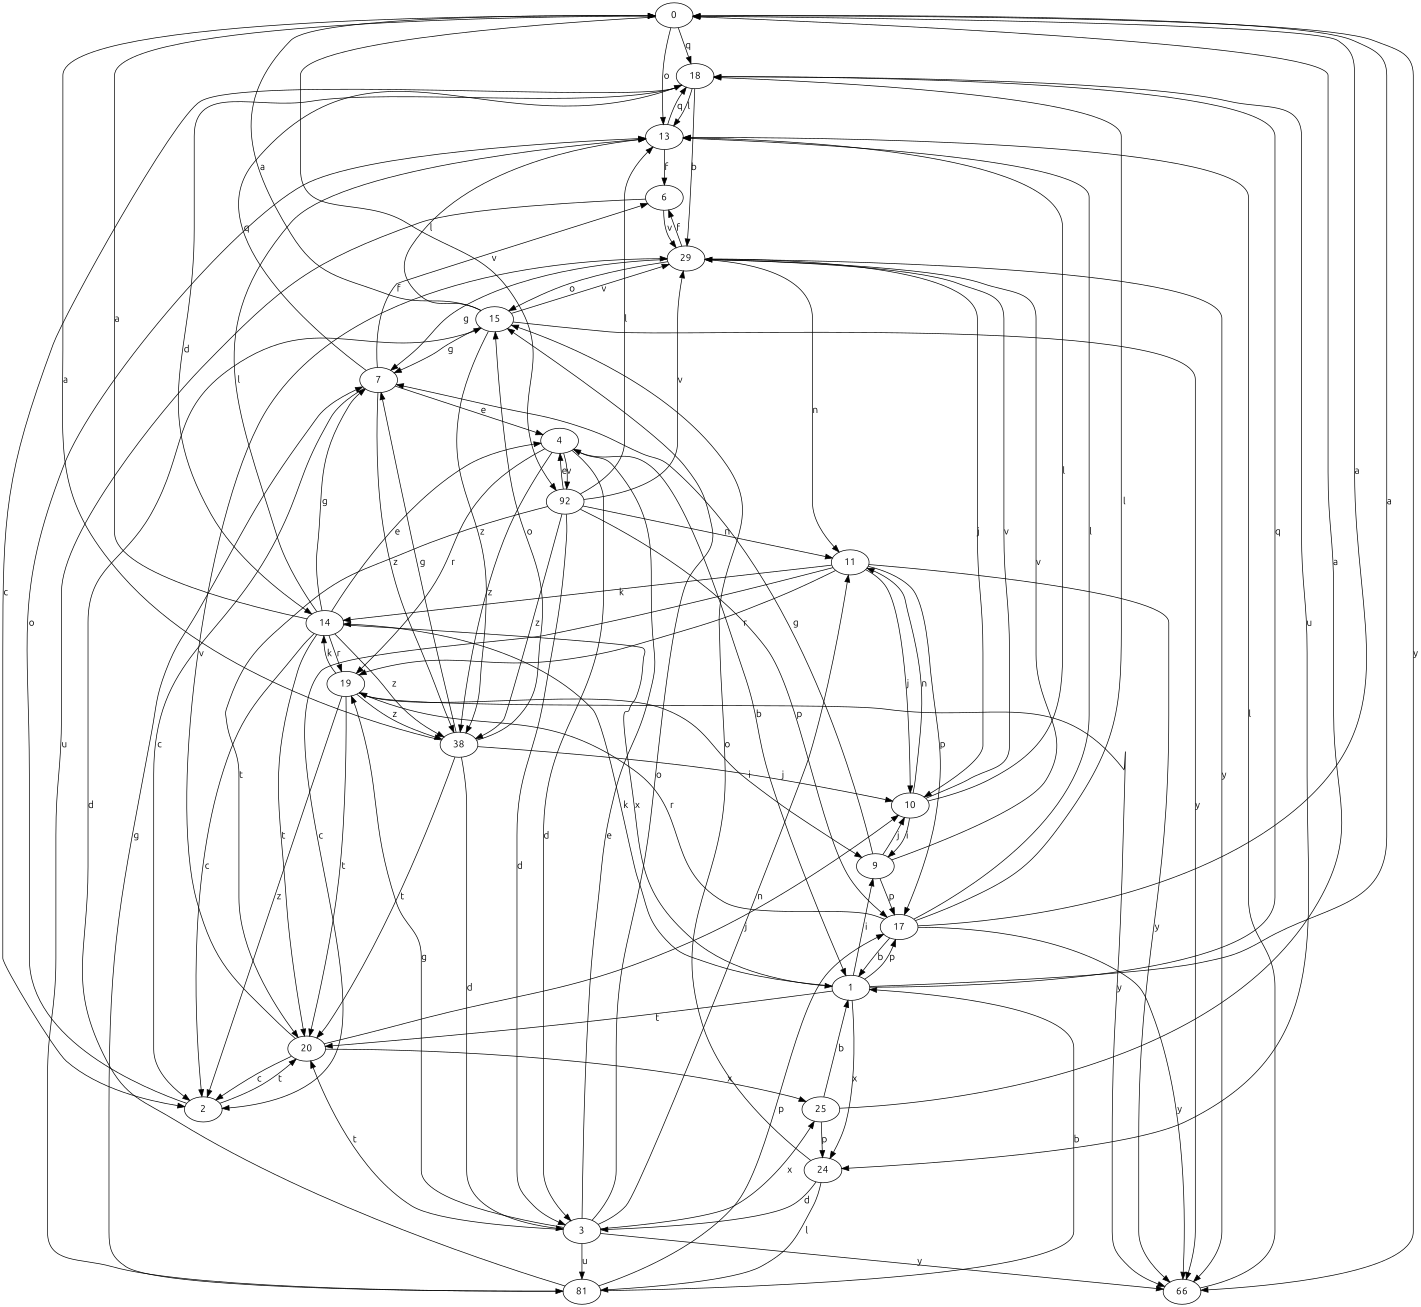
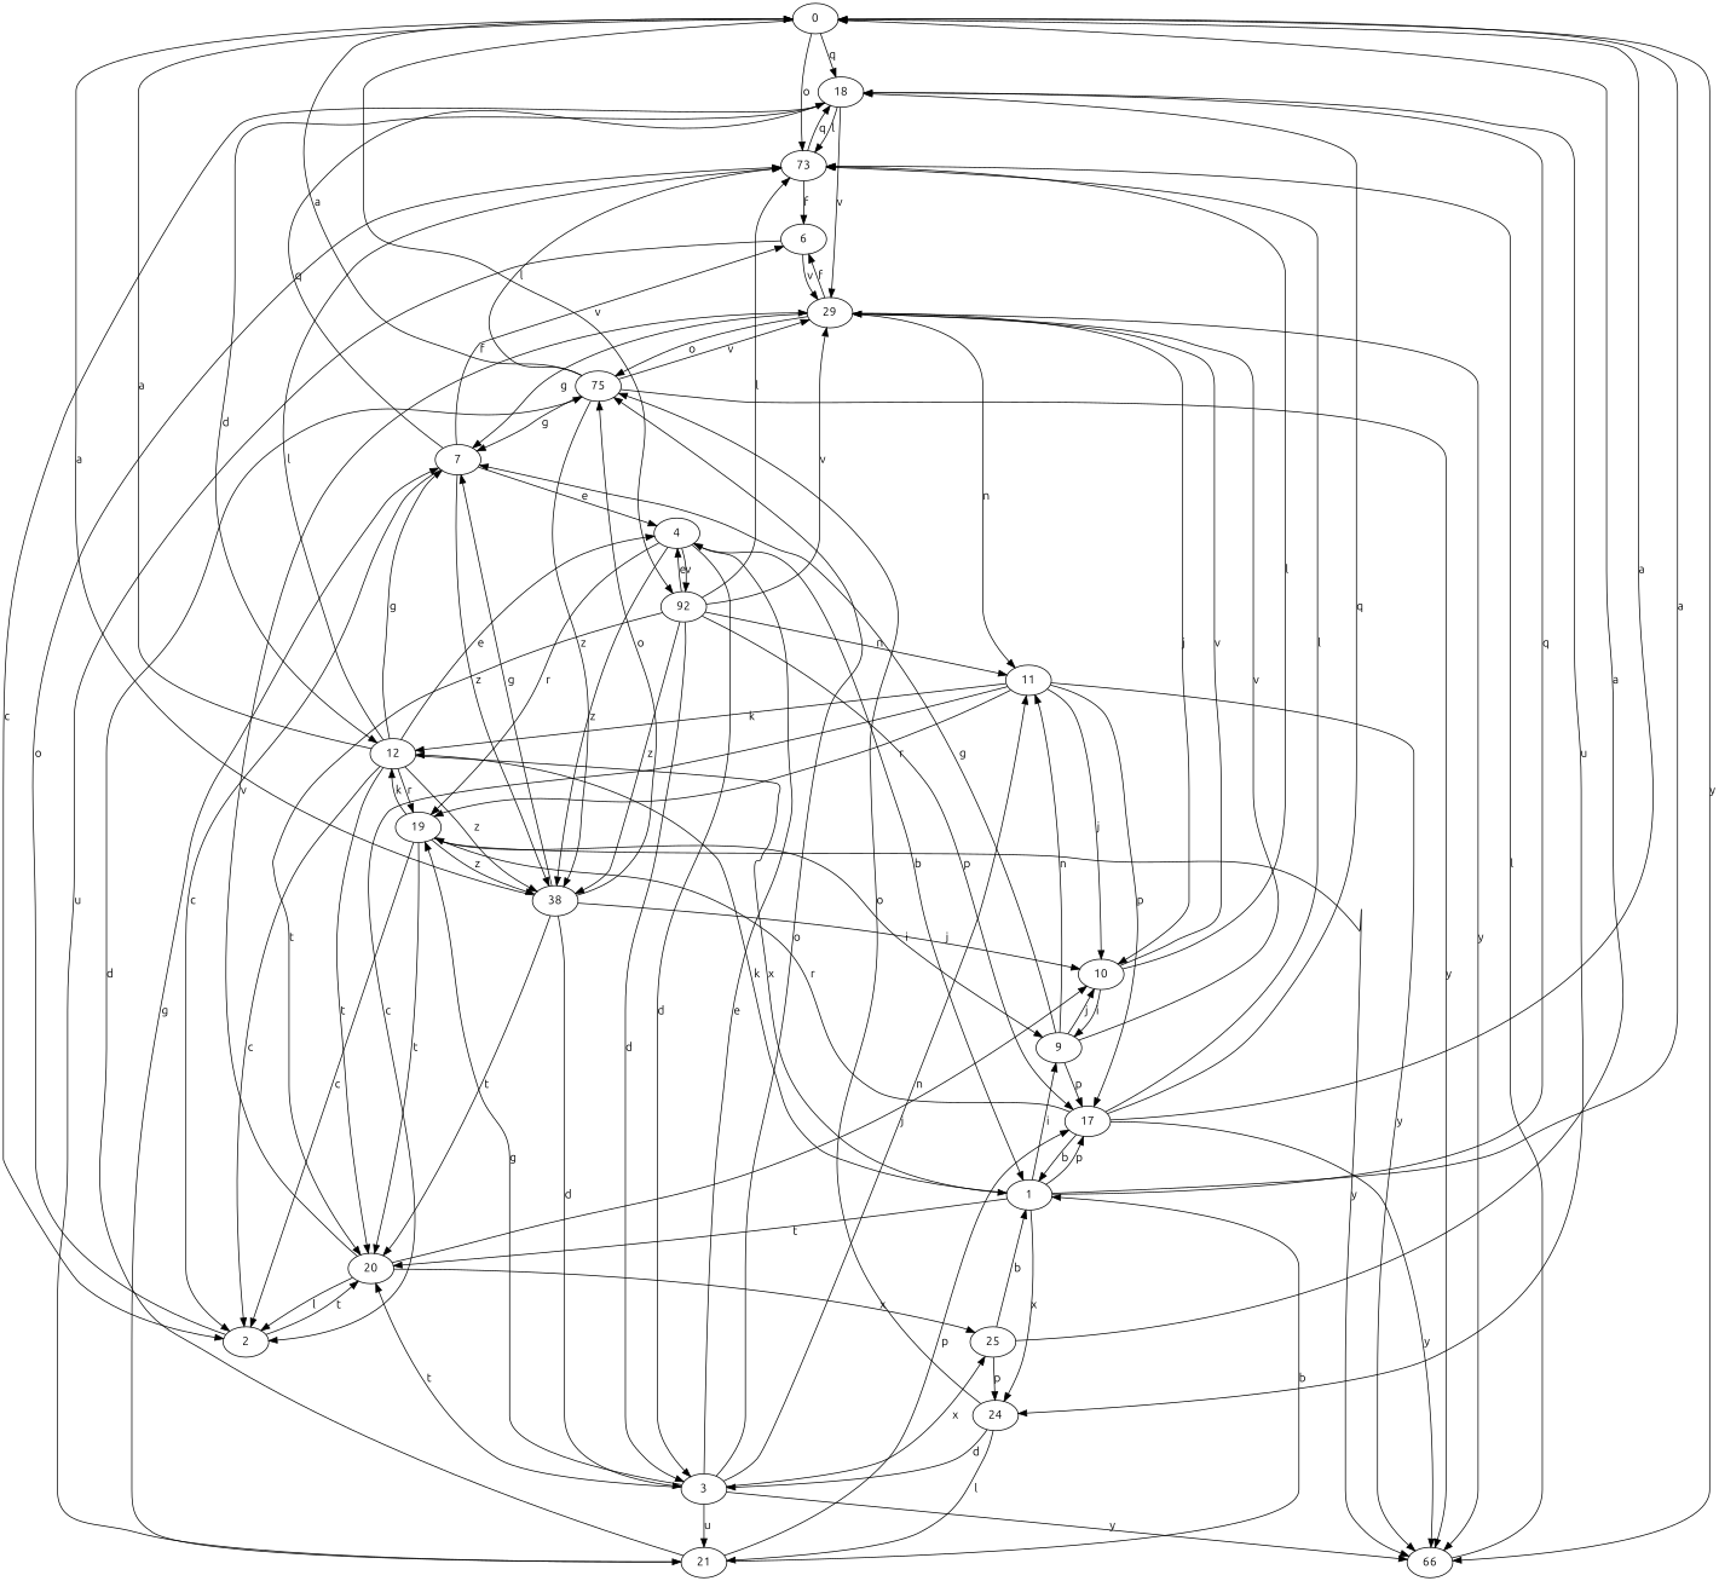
  strict digraph {
    fontname=Ubuntu
    node [fontname=Ubuntu]
    edge [fontname=Ubuntu]
    0
    18
    n3 [label=92]
    n4 [label=66]
-   13
-   15
+   13 [label=73]
+   15 [label=75]
    n7 [label=38]
    7
    n9 [label=29]
-   12 [label=14]
+   12
    24
    2
    17
    20
    3
    4
    n17 [label=11]
    1
    9
    10
    19
    25
-   21 [label=81]
+   21
    6
    0 -> 18 [label=q]
    0 -> n3 [label=v]
    0 -> n4 [label=y]
    0 -> 13 [label=o]
    18 -> 13 [label=l]
-   18 -> n9 [label=b]
+   18 -> n9 [label=v]
    18 -> 12 [label=d]
    18 -> 24 [label=u]
    18 -> 2 [label=c]
    n3 -> 13 [label=l]
    n3 -> n7 [label=z]
    n3 -> n9 [label=v]
    n3 -> 17 [label=p]
    n3 -> 20 [label=t]
    n3 -> 3 [label=d]
    n3 -> 4 [label=e]
    n3 -> n17 [label=n]
    n4 -> 13 [label=l]
    13 -> 18 [label=q]
    13 -> 6 [label=f]
    15 -> 0 [label=a]
    15 -> n4 [label=y]
    15 -> 13 [label=l]
    15 -> n7 [label=z]
    15 -> 7 [label=g]
    15 -> n9 [label=v]
    n7 -> 0 [label=a]
    n7 -> 15 [label=o]
    n7 -> 7 [label=g]
    n7 -> 20 [label=t]
    n7 -> 3 [label=d]
    n7 -> 10 [label=j]
    7 -> 18 [label=q]
    7 -> n7 [label=z]
    7 -> 2 [label=c]
    7 -> 4 [label=e]
    7 -> 6 [label=f]
    n9 -> n4 [label=y]
    n9 -> 15 [label=o]
    n9 -> 7 [label=g]
    n9 -> n17 [label=n]
    n9 -> 10 [label=j]
    n9 -> 6 [label=f]
    12 -> 0 [label=a]
    12 -> 13 [label=l]
    12 -> n7 [label=z]
    12 -> 7 [label=g]
    12 -> 2 [label=c]
    12 -> 20 [label=t]
    12 -> 4 [label=e]
    12 -> 1 [label=x]
    12 -> 19 [label=r]
    24 -> 15 [label=o]
    24 -> 3 [label=d]
    24 -> 21 [label=l]
    2 -> 13 [label=o]
    2 -> 20 [label=t]
    17 -> 0 [label=a]
-   17 -> 18 [label=l]
+   17 -> 18 [label=q]
    17 -> n4 [label=y]
    17 -> 13 [label=l]
    17 -> 1 [label=b]
    17 -> 19 [label=r]
    20 -> n9 [label=v]
-   20 -> 2 [label=c]
+   20 -> 2 [label=l]
    20 -> 10 [label=j]
    20 -> 25 [label=x]
    3 -> n4 [label=y]
    3 -> 15 [label=o]
    3 -> 20 [label=t]
    3 -> 4 [label=e]
    3 -> n17 [label=n]
    3 -> 19 [label=g]
    3 -> 25 [label=x]
    3 -> 21 [label=u]
    4 -> n3 [label=v]
    4 -> n7 [label=z]
    4 -> 3 [label=d]
    4 -> 1 [label=b]
    4 -> 19 [label=r]
    n17 -> n4 [label=y]
    n17 -> 12 [label=k]
    n17 -> 2 [label=c]
    n17 -> 17 [label=p]
    n17 -> 10 [label=j]
    n17 -> 19 [label=r]
    1 -> 0 [label=a]
    1 -> 18 [label=q]
    1 -> 12 [label=k]
    1 -> 24 [label=x]
    1 -> 17 [label=p]
    1 -> 20 [label=t]
    1 -> 9 [label=i]
    9 -> 7 [label=g]
    9 -> n9 [label=v]
    9 -> 17 [label=p]
    9 -> 10 [label=j]
    10 -> 13 [label=l]
    10 -> n9 [label=v]
-   10 -> n17 [label=n]
+   9 -> n17 [label=n]
    10 -> 9 [label=i]
    19 -> n4 [label=y]
    19 -> n7 [label=z]
    19 -> 12 [label=k]
-   19 -> 2 [label=z]
+   19 -> 2 [label=c]
    19 -> 20 [label=t]
    19 -> 9 [label=i]
    25 -> 0 [label=a]
    25 -> 24 [label=p]
    25 -> 1 [label=b]
    21 -> 15 [label=d]
    21 -> 7 [label=g]
    21 -> 17 [label=p]
    21 -> 1 [label=b]
    6 -> n9 [label=v]
    6 -> 21 [label=u]
  }
